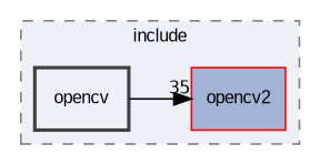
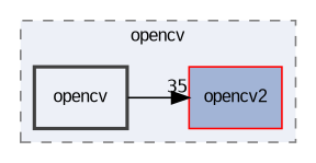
  digraph {
    compound=true
    rankdir=LR
    fontname="Liberation Sans"
    node [fontname="Liberation Sans" fontsize=10 shape=box]
    n1 [color=red fillcolor="#a2b4d6" label=opencv2 style="filled,"]
    n2 [color=grey25 fillcolor="#edf0f7" label=opencv style="filled,bold,"]
    subgraph cluster_1 {
      bgcolor="#edf0f7"
      fontsize=10
-     label=include
+     label=opencv
      pencolor=grey50
      style="filled,dashed,"
      n1
      n2
    }
    n2 -> n1 [fontname="Liberation Sans" fontsize=10 headlabel=35 labeldistance=1.5 labelfontname=Helvetica labelfontsize=10]
  }
